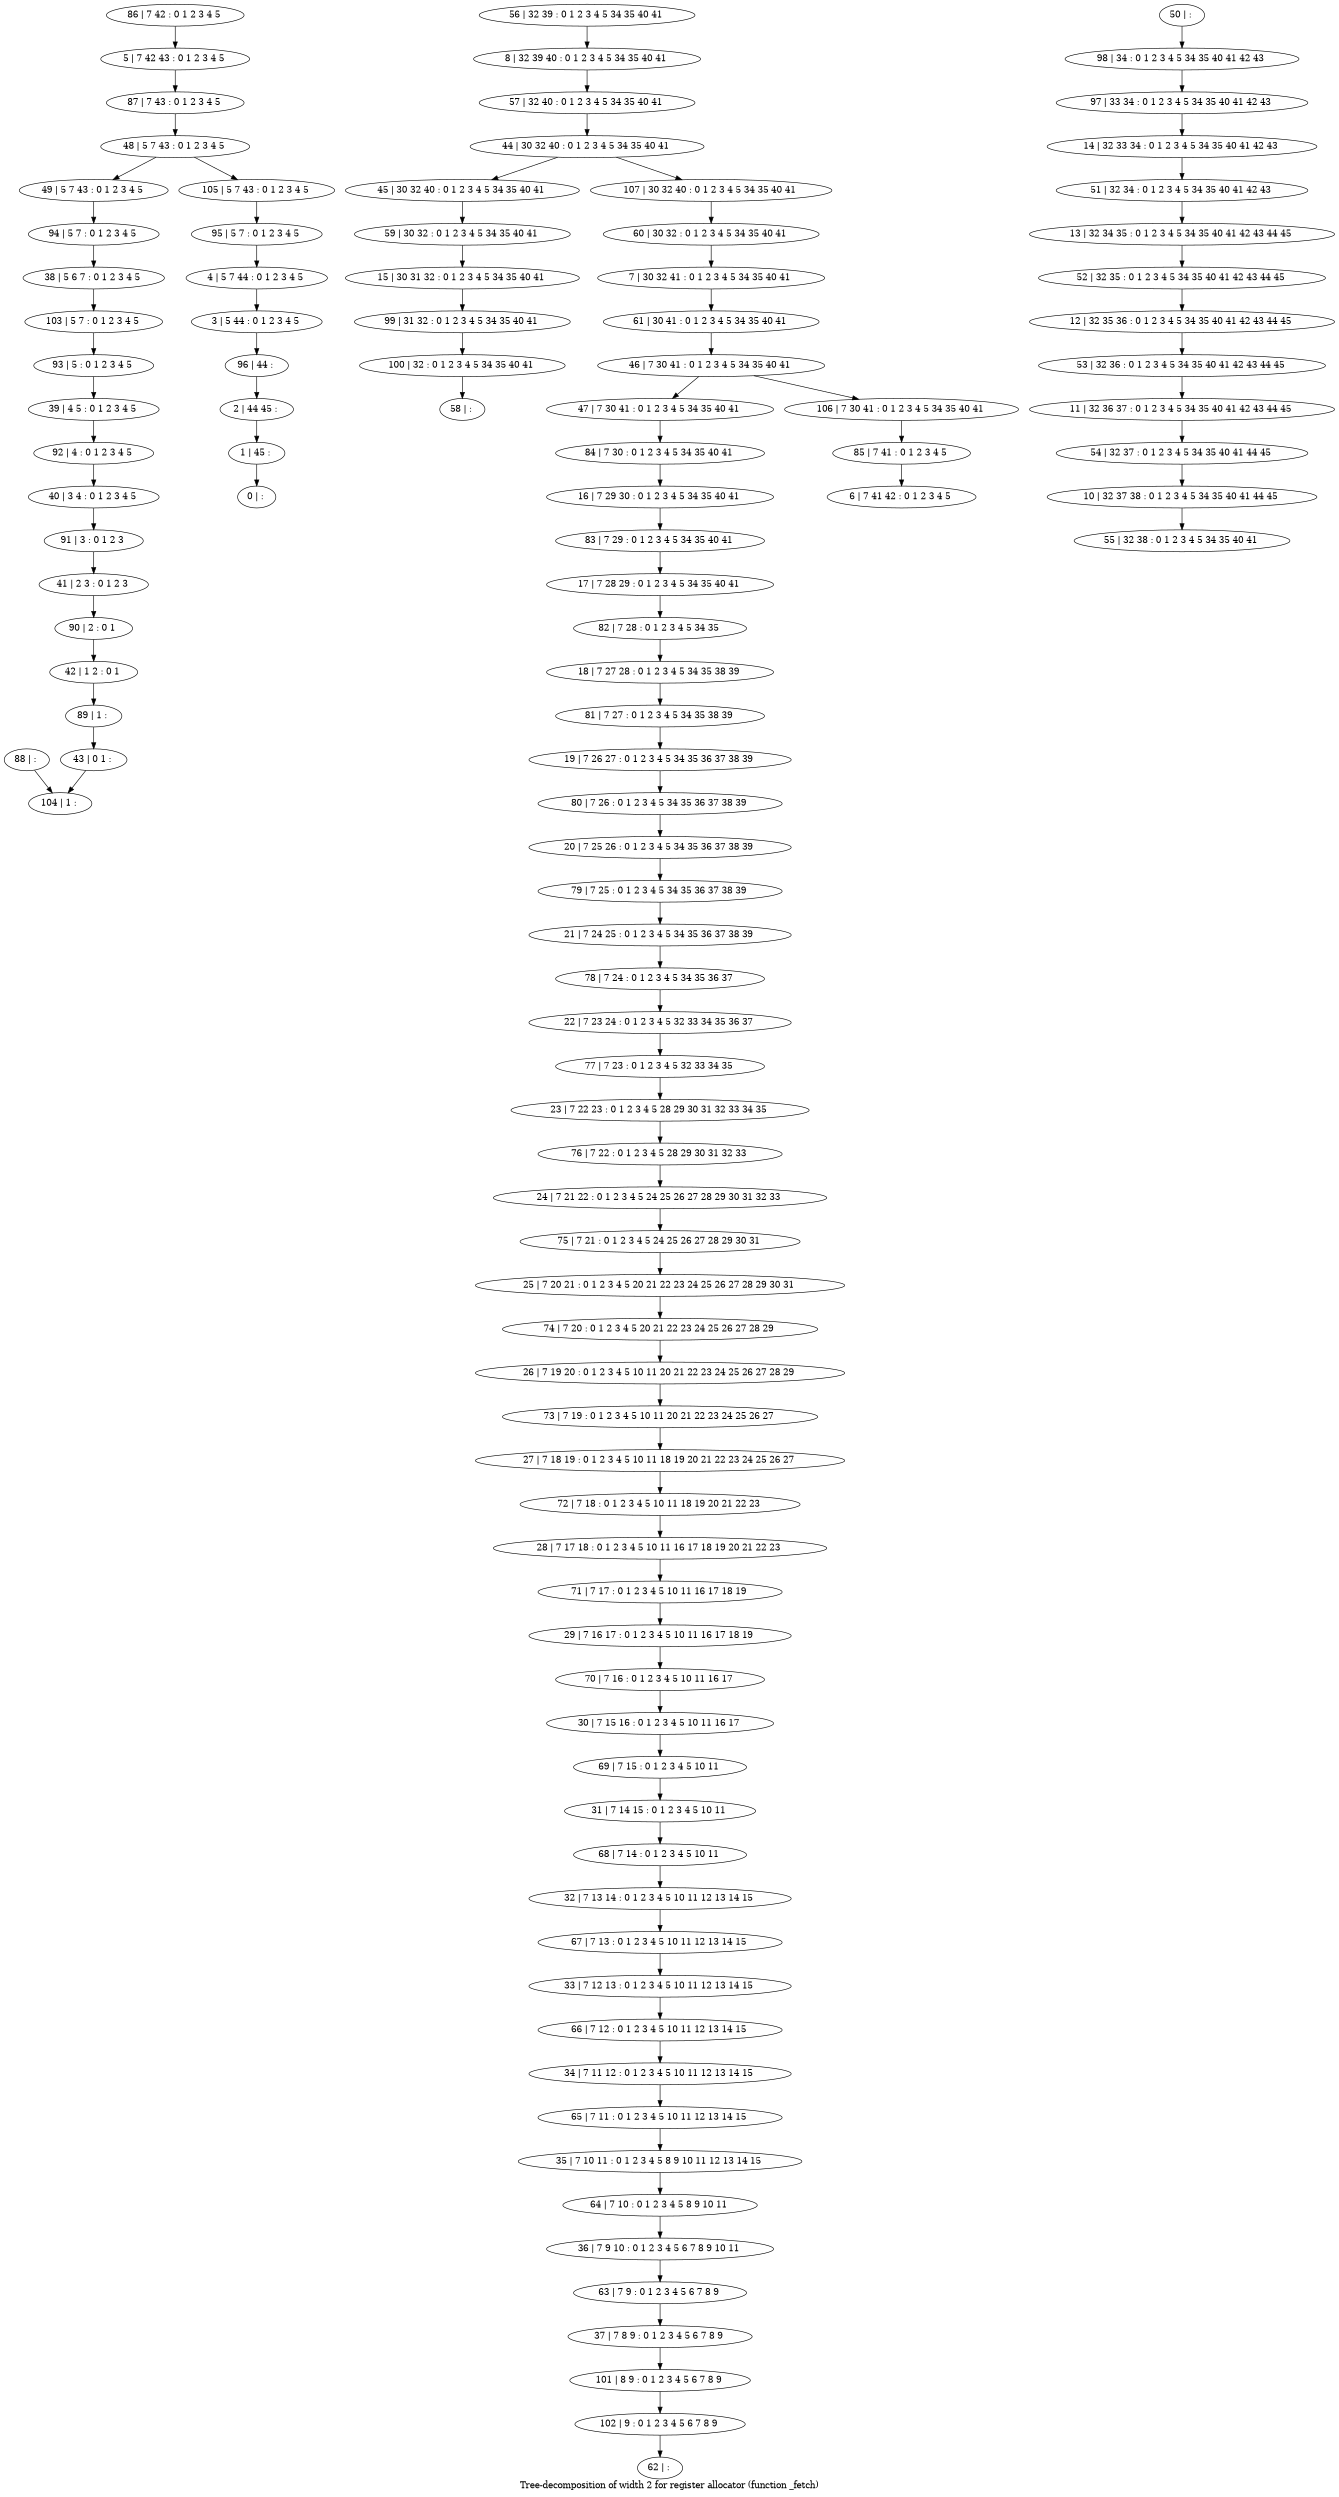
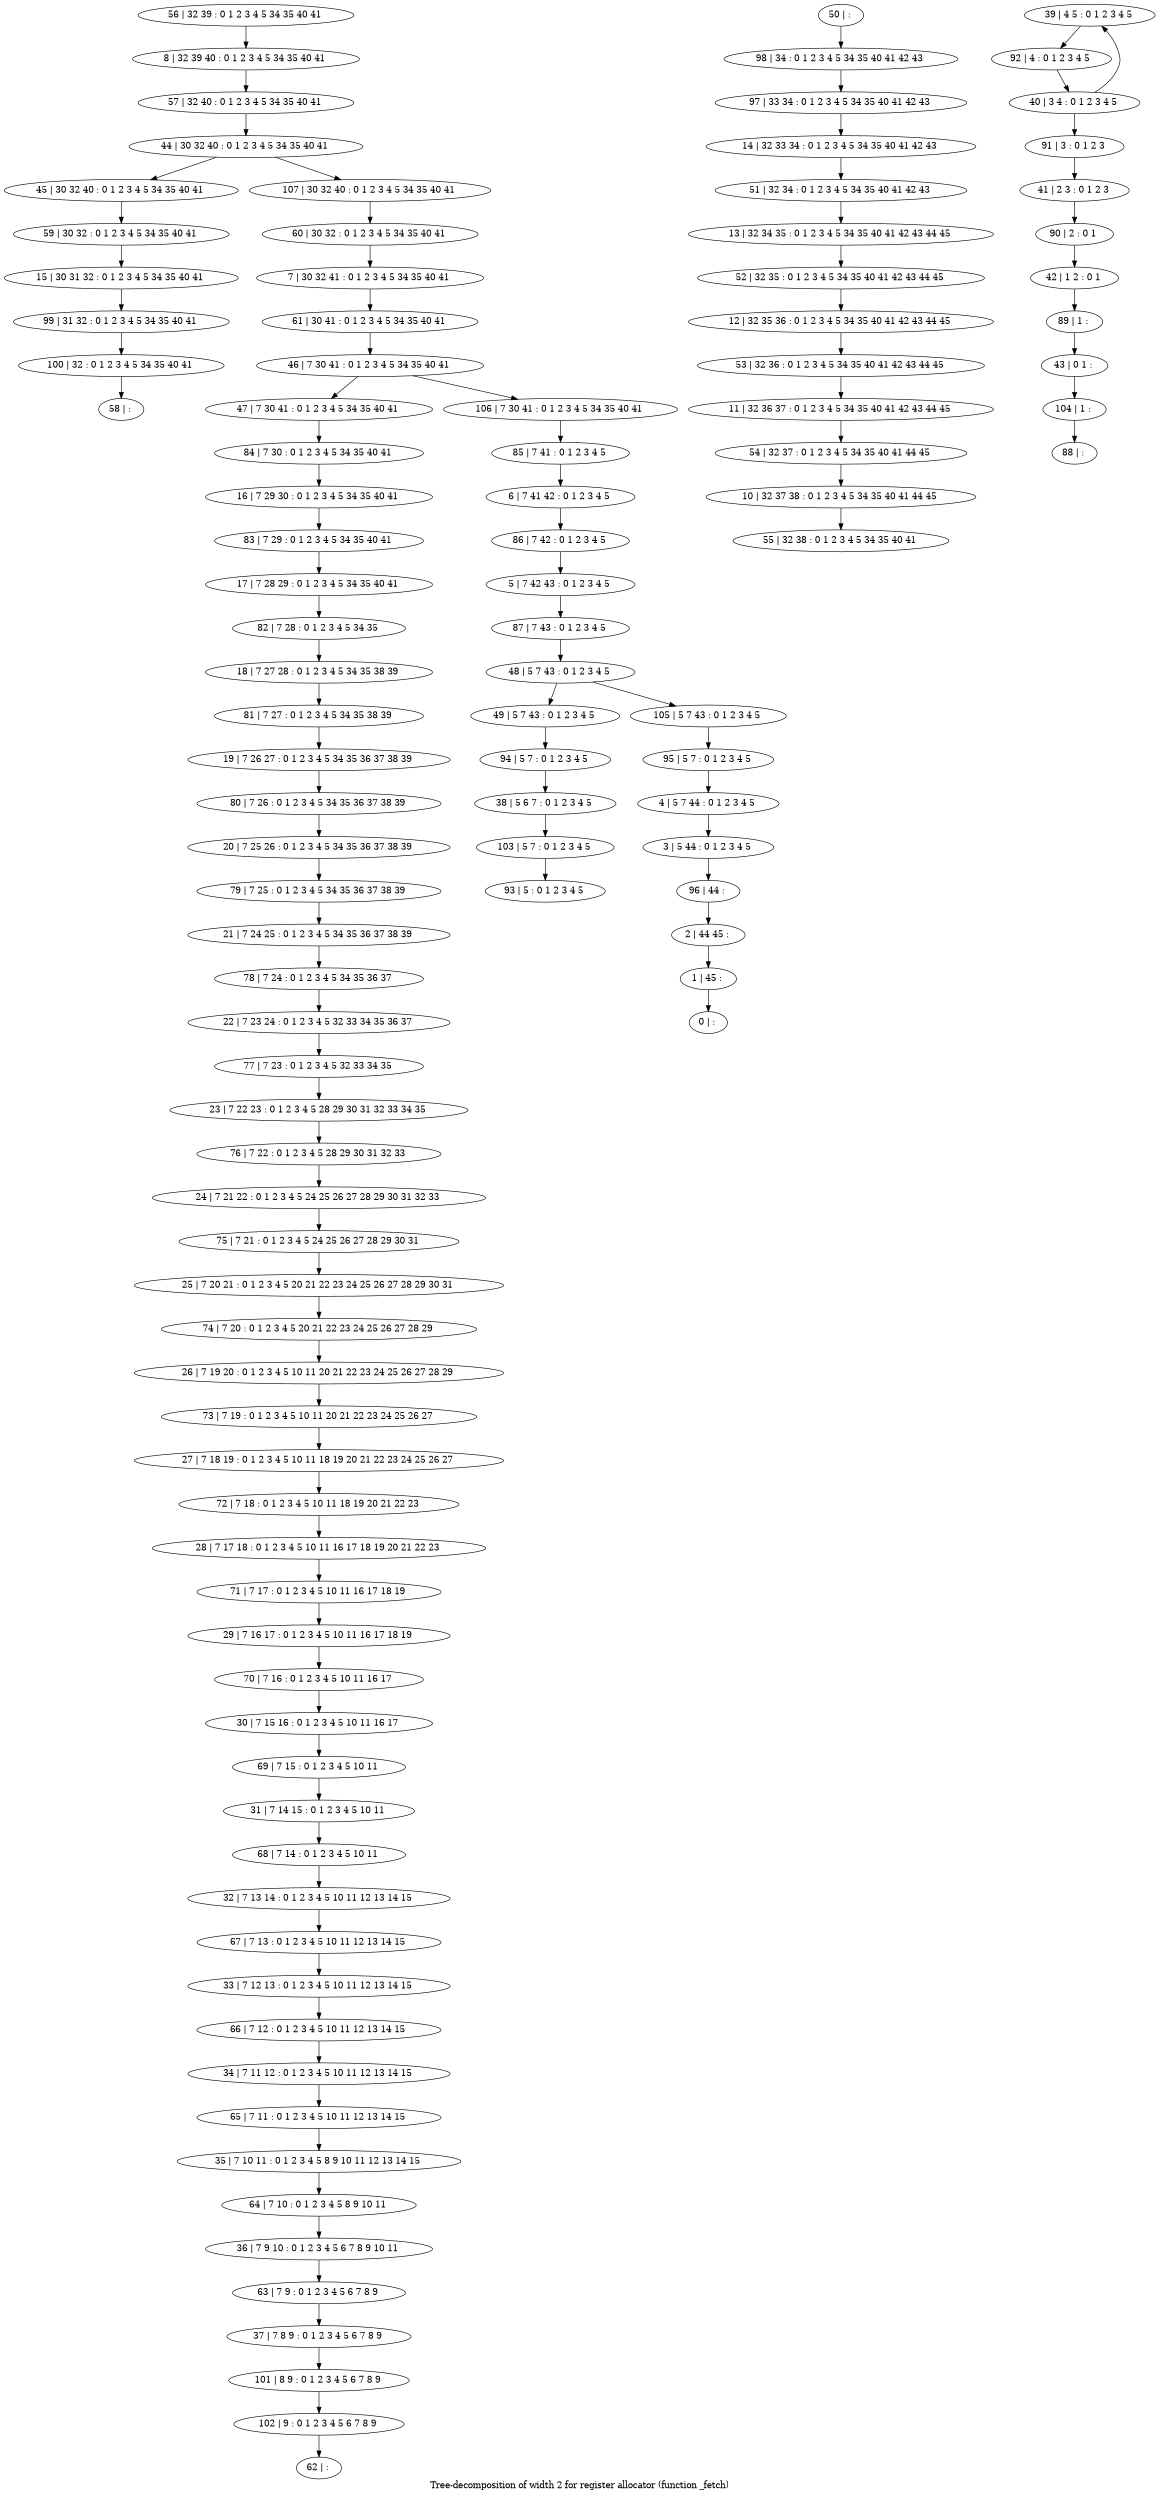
  digraph {
    label="Tree-decomposition of width 2 for register allocator (function _fetch)"
    n1 [label="0 | : "]
    n2 [label="1 | 45 : "]
    n3 [label="2 | 44 45 : "]
    n4 [label="3 | 5 44 : 0 1 2 3 4 5 "]
    n5 [label="96 | 44 : "]
    n6 [label="4 | 5 7 44 : 0 1 2 3 4 5 "]
    n7 [label="5 | 7 42 43 : 0 1 2 3 4 5 "]
    n8 [label="87 | 7 43 : 0 1 2 3 4 5 "]
    n9 [label="48 | 5 7 43 : 0 1 2 3 4 5 "]
    n10 [label="6 | 7 41 42 : 0 1 2 3 4 5 "]
    n11 [label="86 | 7 42 : 0 1 2 3 4 5 "]
    n12 [label="7 | 30 32 41 : 0 1 2 3 4 5 34 35 40 41 "]
    n13 [label="61 | 30 41 : 0 1 2 3 4 5 34 35 40 41 "]
    n14 [label="46 | 7 30 41 : 0 1 2 3 4 5 34 35 40 41 "]
    n15 [label="8 | 32 39 40 : 0 1 2 3 4 5 34 35 40 41 "]
    n16 [label="57 | 32 40 : 0 1 2 3 4 5 34 35 40 41 "]
    n17 [label="44 | 30 32 40 : 0 1 2 3 4 5 34 35 40 41 "]
    n18 [label="56 | 32 39 : 0 1 2 3 4 5 34 35 40 41 "]
    n19 [label="10 | 32 37 38 : 0 1 2 3 4 5 34 35 40 41 44 45 "]
    n20 [label="55 | 32 38 : 0 1 2 3 4 5 34 35 40 41 "]
    n21 [label="11 | 32 36 37 : 0 1 2 3 4 5 34 35 40 41 42 43 44 45 "]
    n22 [label="54 | 32 37 : 0 1 2 3 4 5 34 35 40 41 44 45 "]
    n23 [label="12 | 32 35 36 : 0 1 2 3 4 5 34 35 40 41 42 43 44 45 "]
    n24 [label="53 | 32 36 : 0 1 2 3 4 5 34 35 40 41 42 43 44 45 "]
    n25 [label="13 | 32 34 35 : 0 1 2 3 4 5 34 35 40 41 42 43 44 45 "]
    n26 [label="52 | 32 35 : 0 1 2 3 4 5 34 35 40 41 42 43 44 45 "]
    n27 [label="14 | 32 33 34 : 0 1 2 3 4 5 34 35 40 41 42 43 "]
    n28 [label="51 | 32 34 : 0 1 2 3 4 5 34 35 40 41 42 43 "]
    n29 [label="15 | 30 31 32 : 0 1 2 3 4 5 34 35 40 41 "]
    n30 [label="99 | 31 32 : 0 1 2 3 4 5 34 35 40 41 "]
    n31 [label="100 | 32 : 0 1 2 3 4 5 34 35 40 41 "]
    n32 [label="16 | 7 29 30 : 0 1 2 3 4 5 34 35 40 41 "]
    n33 [label="83 | 7 29 : 0 1 2 3 4 5 34 35 40 41 "]
    n34 [label="17 | 7 28 29 : 0 1 2 3 4 5 34 35 40 41 "]
    n35 [label="82 | 7 28 : 0 1 2 3 4 5 34 35 "]
    n36 [label="18 | 7 27 28 : 0 1 2 3 4 5 34 35 38 39 "]
    n37 [label="81 | 7 27 : 0 1 2 3 4 5 34 35 38 39 "]
    n38 [label="19 | 7 26 27 : 0 1 2 3 4 5 34 35 36 37 38 39 "]
    n39 [label="80 | 7 26 : 0 1 2 3 4 5 34 35 36 37 38 39 "]
    n40 [label="20 | 7 25 26 : 0 1 2 3 4 5 34 35 36 37 38 39 "]
    n41 [label="79 | 7 25 : 0 1 2 3 4 5 34 35 36 37 38 39 "]
    n42 [label="21 | 7 24 25 : 0 1 2 3 4 5 34 35 36 37 38 39 "]
    n43 [label="78 | 7 24 : 0 1 2 3 4 5 34 35 36 37 "]
    n44 [label="22 | 7 23 24 : 0 1 2 3 4 5 32 33 34 35 36 37 "]
    n45 [label="77 | 7 23 : 0 1 2 3 4 5 32 33 34 35 "]
    n46 [label="23 | 7 22 23 : 0 1 2 3 4 5 28 29 30 31 32 33 34 35 "]
    n47 [label="76 | 7 22 : 0 1 2 3 4 5 28 29 30 31 32 33 "]
    n48 [label="24 | 7 21 22 : 0 1 2 3 4 5 24 25 26 27 28 29 30 31 32 33 "]
    n49 [label="75 | 7 21 : 0 1 2 3 4 5 24 25 26 27 28 29 30 31 "]
    n50 [label="25 | 7 20 21 : 0 1 2 3 4 5 20 21 22 23 24 25 26 27 28 29 30 31 "]
    n51 [label="74 | 7 20 : 0 1 2 3 4 5 20 21 22 23 24 25 26 27 28 29 "]
    n52 [label="26 | 7 19 20 : 0 1 2 3 4 5 10 11 20 21 22 23 24 25 26 27 28 29 "]
    n53 [label="73 | 7 19 : 0 1 2 3 4 5 10 11 20 21 22 23 24 25 26 27 "]
    n54 [label="27 | 7 18 19 : 0 1 2 3 4 5 10 11 18 19 20 21 22 23 24 25 26 27 "]
    n55 [label="72 | 7 18 : 0 1 2 3 4 5 10 11 18 19 20 21 22 23 "]
    n56 [label="28 | 7 17 18 : 0 1 2 3 4 5 10 11 16 17 18 19 20 21 22 23 "]
    n57 [label="71 | 7 17 : 0 1 2 3 4 5 10 11 16 17 18 19 "]
    n58 [label="29 | 7 16 17 : 0 1 2 3 4 5 10 11 16 17 18 19 "]
    n59 [label="70 | 7 16 : 0 1 2 3 4 5 10 11 16 17 "]
    n60 [label="30 | 7 15 16 : 0 1 2 3 4 5 10 11 16 17 "]
    n61 [label="69 | 7 15 : 0 1 2 3 4 5 10 11 "]
    n62 [label="31 | 7 14 15 : 0 1 2 3 4 5 10 11 "]
    n63 [label="68 | 7 14 : 0 1 2 3 4 5 10 11 "]
    n64 [label="32 | 7 13 14 : 0 1 2 3 4 5 10 11 12 13 14 15 "]
    n65 [label="67 | 7 13 : 0 1 2 3 4 5 10 11 12 13 14 15 "]
    n66 [label="33 | 7 12 13 : 0 1 2 3 4 5 10 11 12 13 14 15 "]
    n67 [label="66 | 7 12 : 0 1 2 3 4 5 10 11 12 13 14 15 "]
    n68 [label="34 | 7 11 12 : 0 1 2 3 4 5 10 11 12 13 14 15 "]
    n69 [label="65 | 7 11 : 0 1 2 3 4 5 10 11 12 13 14 15 "]
    n70 [label="35 | 7 10 11 : 0 1 2 3 4 5 8 9 10 11 12 13 14 15 "]
    n71 [label="64 | 7 10 : 0 1 2 3 4 5 8 9 10 11 "]
    n72 [label="36 | 7 9 10 : 0 1 2 3 4 5 6 7 8 9 10 11 "]
    n73 [label="63 | 7 9 : 0 1 2 3 4 5 6 7 8 9 "]
    n74 [label="37 | 7 8 9 : 0 1 2 3 4 5 6 7 8 9 "]
    n75 [label="101 | 8 9 : 0 1 2 3 4 5 6 7 8 9 "]
    n76 [label="102 | 9 : 0 1 2 3 4 5 6 7 8 9 "]
    n77 [label="38 | 5 6 7 : 0 1 2 3 4 5 "]
    n78 [label="103 | 5 7 : 0 1 2 3 4 5 "]
    n79 [label="93 | 5 : 0 1 2 3 4 5 "]
    n80 [label="39 | 4 5 : 0 1 2 3 4 5 "]
    n81 [label="92 | 4 : 0 1 2 3 4 5 "]
    n82 [label="40 | 3 4 : 0 1 2 3 4 5 "]
    n83 [label="91 | 3 : 0 1 2 3 "]
    n84 [label="41 | 2 3 : 0 1 2 3 "]
    n85 [label="90 | 2 : 0 1 "]
    n86 [label="42 | 1 2 : 0 1 "]
    n87 [label="89 | 1 : "]
    n88 [label="43 | 0 1 : "]
    n89 [label="104 | 1 : "]
    n90 [label="88 | : "]
    n91 [label="45 | 30 32 40 : 0 1 2 3 4 5 34 35 40 41 "]
    n92 [label="107 | 30 32 40 : 0 1 2 3 4 5 34 35 40 41 "]
    n93 [label="59 | 30 32 : 0 1 2 3 4 5 34 35 40 41 "]
    n94 [label="60 | 30 32 : 0 1 2 3 4 5 34 35 40 41 "]
    n95 [label="47 | 7 30 41 : 0 1 2 3 4 5 34 35 40 41 "]
    n96 [label="106 | 7 30 41 : 0 1 2 3 4 5 34 35 40 41 "]
    n97 [label="84 | 7 30 : 0 1 2 3 4 5 34 35 40 41 "]
    n98 [label="85 | 7 41 : 0 1 2 3 4 5 "]
    n99 [label="49 | 5 7 43 : 0 1 2 3 4 5 "]
    n100 [label="105 | 5 7 43 : 0 1 2 3 4 5 "]
    n101 [label="94 | 5 7 : 0 1 2 3 4 5 "]
    n102 [label="95 | 5 7 : 0 1 2 3 4 5 "]
    n103 [label="50 | : "]
    n104 [label="98 | 34 : 0 1 2 3 4 5 34 35 40 41 42 43 "]
    n105 [label="97 | 33 34 : 0 1 2 3 4 5 34 35 40 41 42 43 "]
    n106 [label="58 | : "]
    n107 [label="62 | : "]
    n2 -> n1
    n3 -> n2
    n4 -> n5
    n5 -> n3
    n6 -> n4
    n7 -> n8
    n8 -> n9
    n9 -> n99
    n9 -> n100
+   n10 -> n11
    n11 -> n7
    n12 -> n13
    n13 -> n14
    n14 -> n95
    n14 -> n96
    n15 -> n16
    n16 -> n17
    n17 -> n91
    n17 -> n92
    n18 -> n15
    n19 -> n20
    n21 -> n22
    n22 -> n19
    n23 -> n24
    n24 -> n21
    n25 -> n26
    n26 -> n23
    n27 -> n28
    n28 -> n25
    n29 -> n30
    n30 -> n31
    n31 -> n106
    n32 -> n33
    n33 -> n34
    n34 -> n35
    n35 -> n36
    n36 -> n37
    n37 -> n38
    n38 -> n39
    n39 -> n40
    n40 -> n41
    n41 -> n42
    n42 -> n43
    n43 -> n44
    n44 -> n45
    n45 -> n46
    n46 -> n47
    n47 -> n48
    n48 -> n49
    n49 -> n50
    n50 -> n51
    n51 -> n52
    n52 -> n53
    n53 -> n54
    n54 -> n55
    n55 -> n56
    n56 -> n57
    n57 -> n58
    n58 -> n59
    n59 -> n60
    n60 -> n61
    n61 -> n62
    n62 -> n63
    n63 -> n64
    n64 -> n65
    n65 -> n66
    n66 -> n67
    n67 -> n68
    n68 -> n69
    n69 -> n70
    n70 -> n71
    n71 -> n72
    n72 -> n73
    n73 -> n74
    n74 -> n75
    n75 -> n76
    n76 -> n107
    n77 -> n78
    n78 -> n79
-   n79 -> n80
+   n82 -> n80
    n80 -> n81
    n81 -> n82
    n82 -> n83
    n83 -> n84
    n84 -> n85
    n85 -> n86
    n86 -> n87
    n87 -> n88
    n88 -> n89
-   n90 -> n89
+   n89 -> n90
    n91 -> n93
    n92 -> n94
    n93 -> n29
    n94 -> n12
    n95 -> n97
    n96 -> n98
    n97 -> n32
    n98 -> n10
    n99 -> n101
    n100 -> n102
    n101 -> n77
    n102 -> n6
    n103 -> n104
    n104 -> n105
    n105 -> n27
  }
